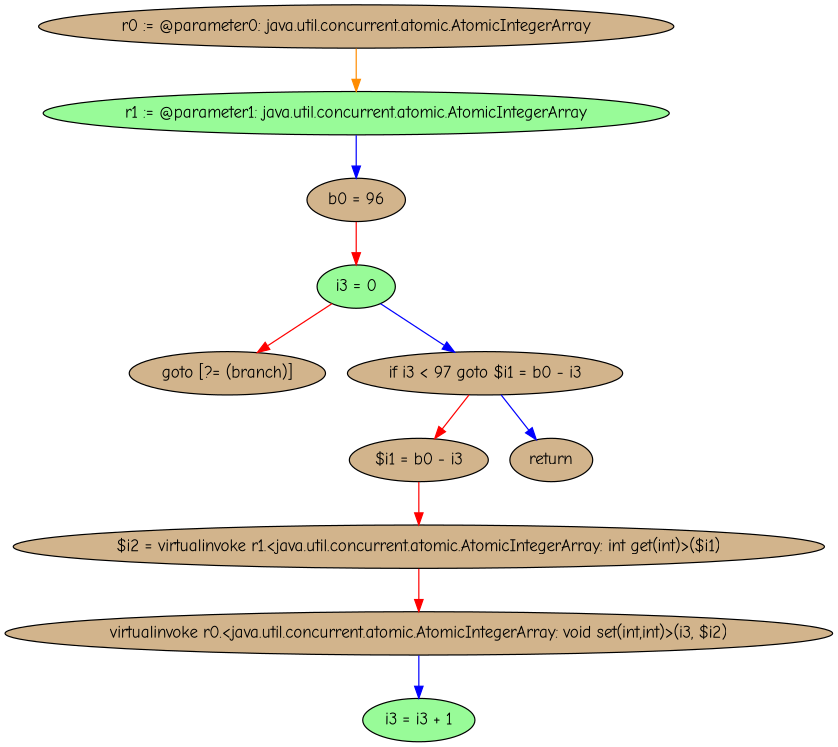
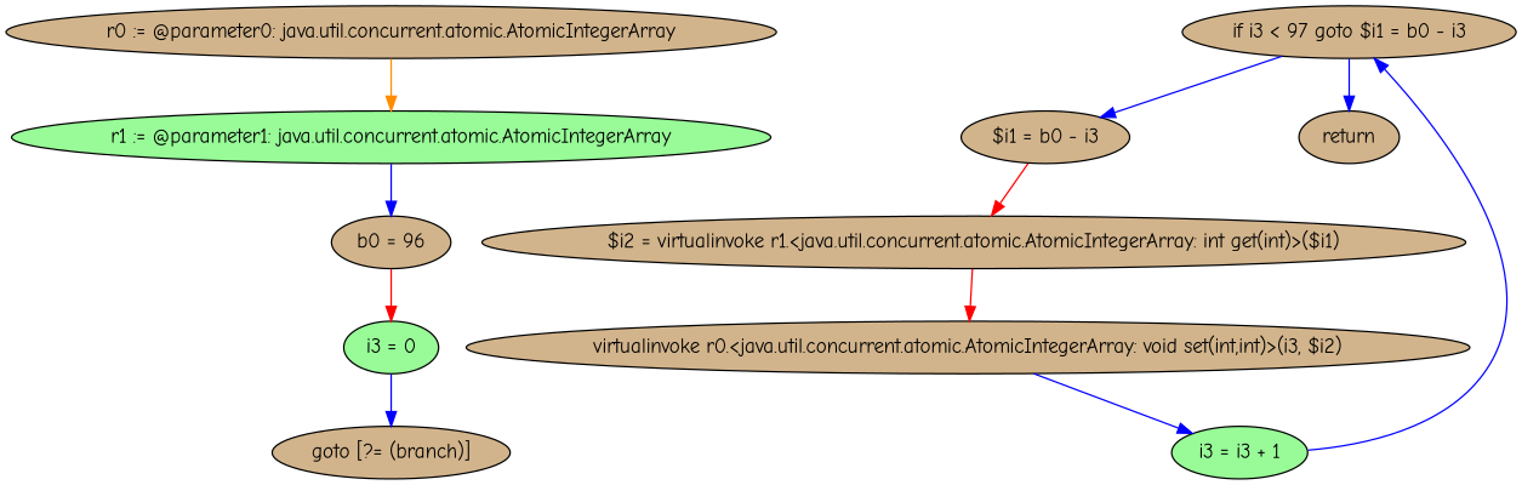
  digraph {
    fontname="Comic Neue"
    node [fillcolor=tan fontname="Comic Neue" style=filled]
    edge [color=blue fontname="Comic Neue"]
    "r1 := @parameter1: java.util.concurrent.atomic.AtomicIntegerArray" [fillcolor=palegreen]
    "r0 := @parameter0: java.util.concurrent.atomic.AtomicIntegerArray"
    "b0 = 96"
    "i3 = 0" [fillcolor=palegreen]
    "goto [?= (branch)]"
    "if i3 < 97 goto $i1 = b0 - i3"
    "$i1 = b0 - i3"
    return
    "$i2 = virtualinvoke r1.<java.util.concurrent.atomic.AtomicIntegerArray: int get(int)>($i1)"
    "virtualinvoke r0.<java.util.concurrent.atomic.AtomicIntegerArray: void set(int,int)>(i3, $i2)"
    "i3 = i3 + 1" [fillcolor=palegreen]
    "r1 := @parameter1: java.util.concurrent.atomic.AtomicIntegerArray" -> "b0 = 96"
    "r0 := @parameter0: java.util.concurrent.atomic.AtomicIntegerArray" -> "r1 := @parameter1: java.util.concurrent.atomic.AtomicIntegerArray" [color=darkorange]
    "b0 = 96" -> "i3 = 0" [color=red]
-   "i3 = 0" -> "goto [?= (branch)]" [color=red]
-   "if i3 < 97 goto $i1 = b0 - i3" -> "$i1 = b0 - i3" [color=red]
+   "i3 = 0" -> "goto [?= (branch)]"
+   "if i3 < 97 goto $i1 = b0 - i3" -> "$i1 = b0 - i3"
    "if i3 < 97 goto $i1 = b0 - i3" -> return
    "$i1 = b0 - i3" -> "$i2 = virtualinvoke r1.<java.util.concurrent.atomic.AtomicIntegerArray: int get(int)>($i1)" [color=red]
    "$i2 = virtualinvoke r1.<java.util.concurrent.atomic.AtomicIntegerArray: int get(int)>($i1)" -> "virtualinvoke r0.<java.util.concurrent.atomic.AtomicIntegerArray: void set(int,int)>(i3, $i2)" [color=red]
    "virtualinvoke r0.<java.util.concurrent.atomic.AtomicIntegerArray: void set(int,int)>(i3, $i2)" -> "i3 = i3 + 1"
-   "i3 = 0" -> "if i3 < 97 goto $i1 = b0 - i3"
+   "i3 = i3 + 1" -> "if i3 < 97 goto $i1 = b0 - i3"
  }
